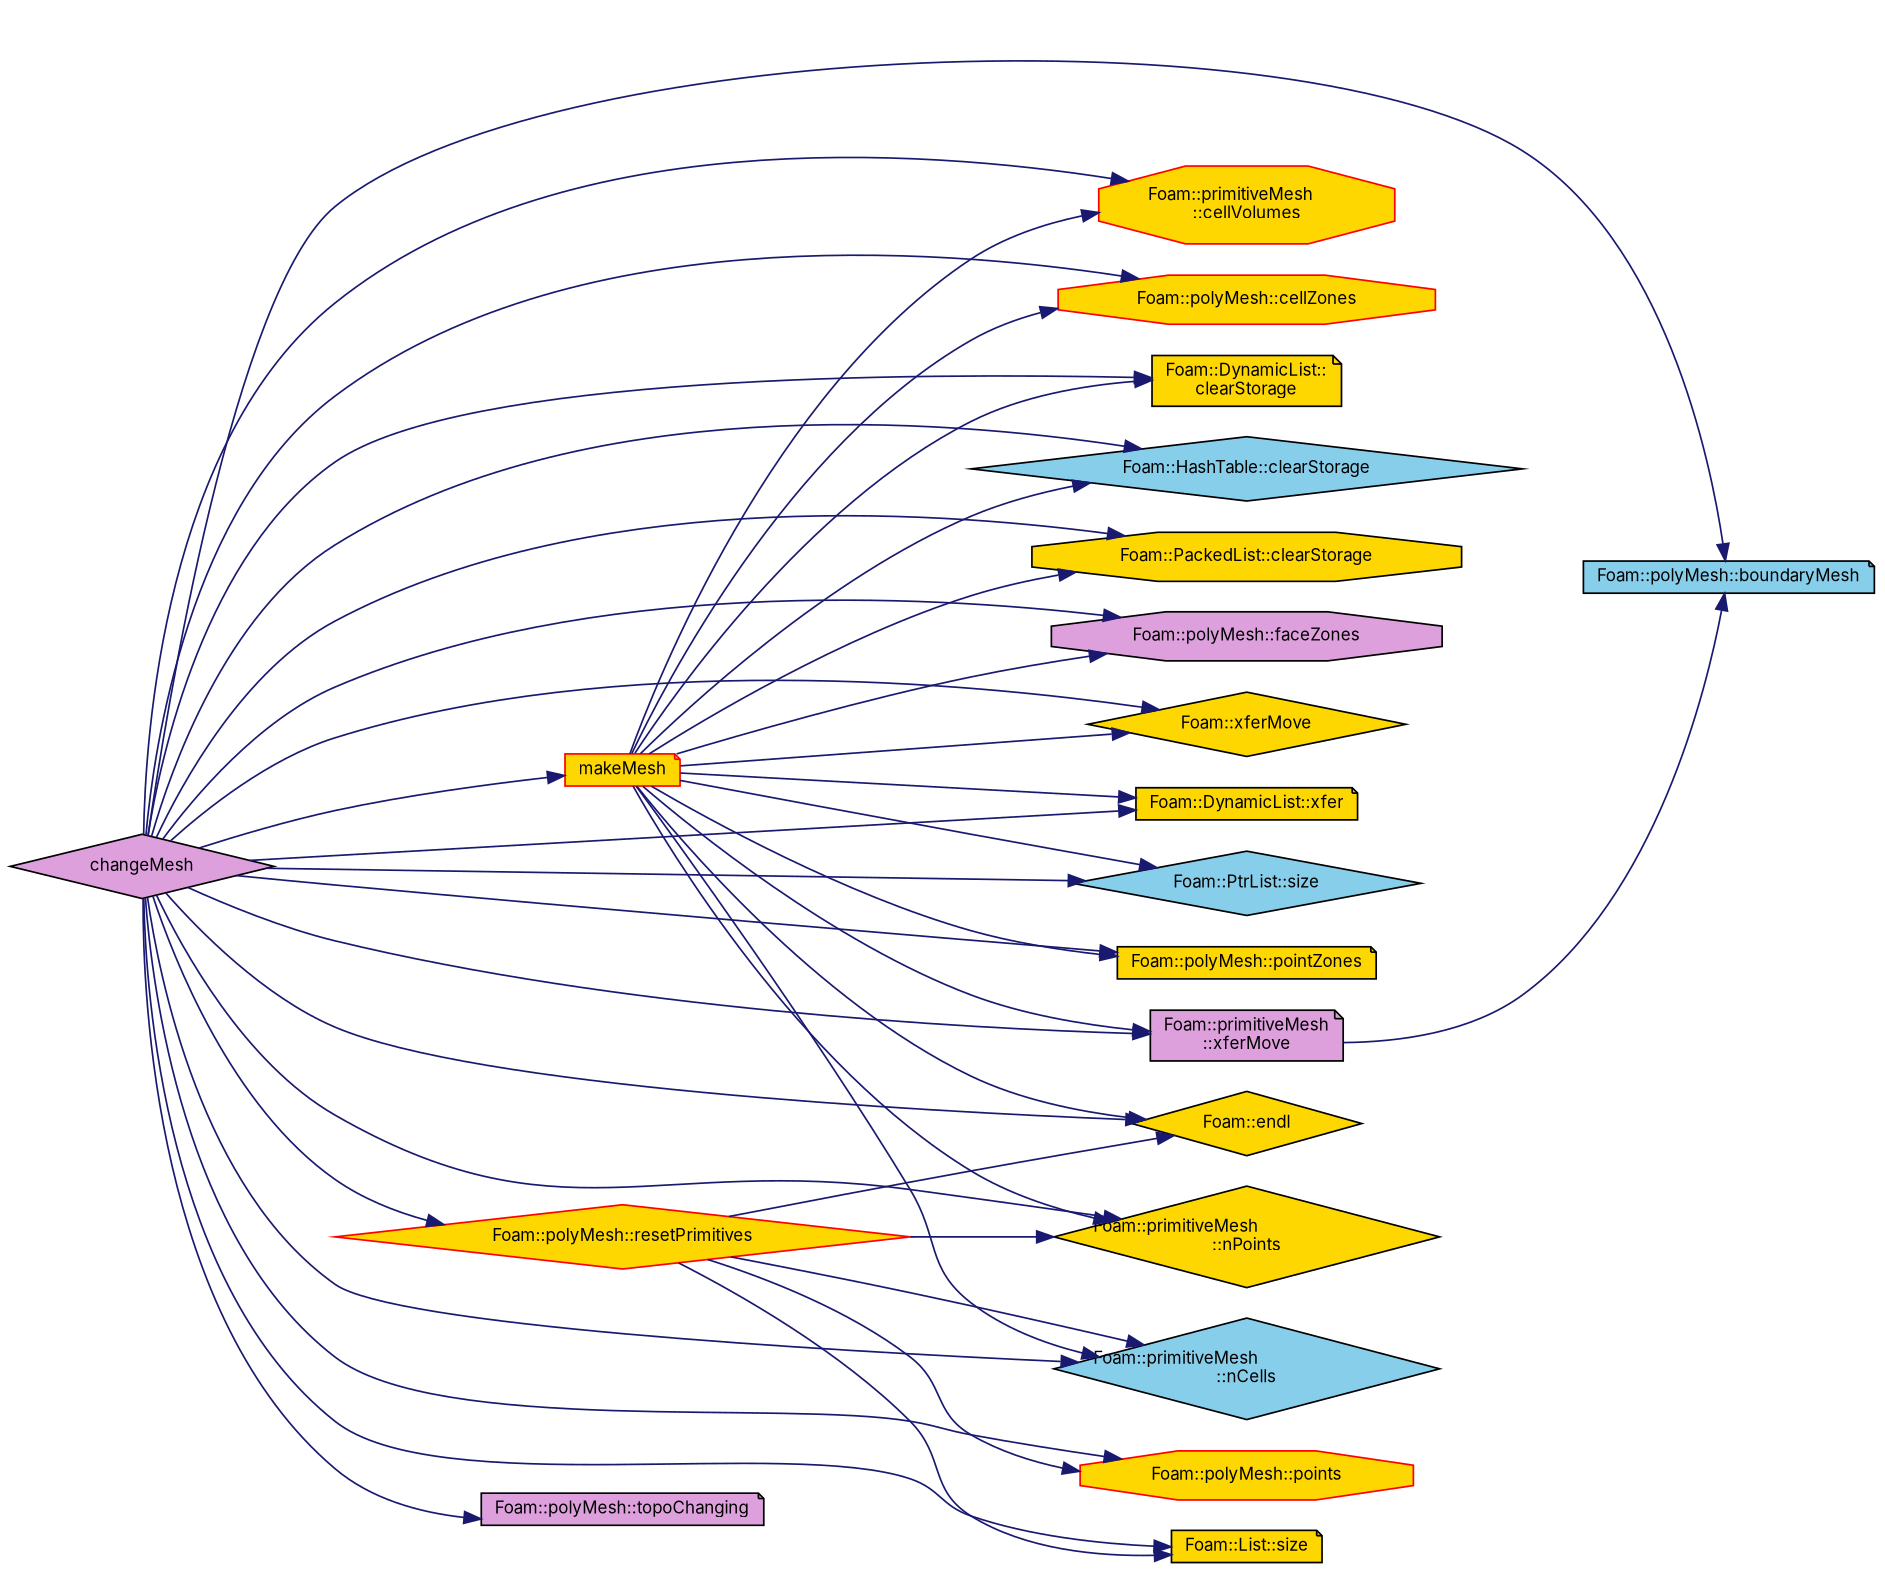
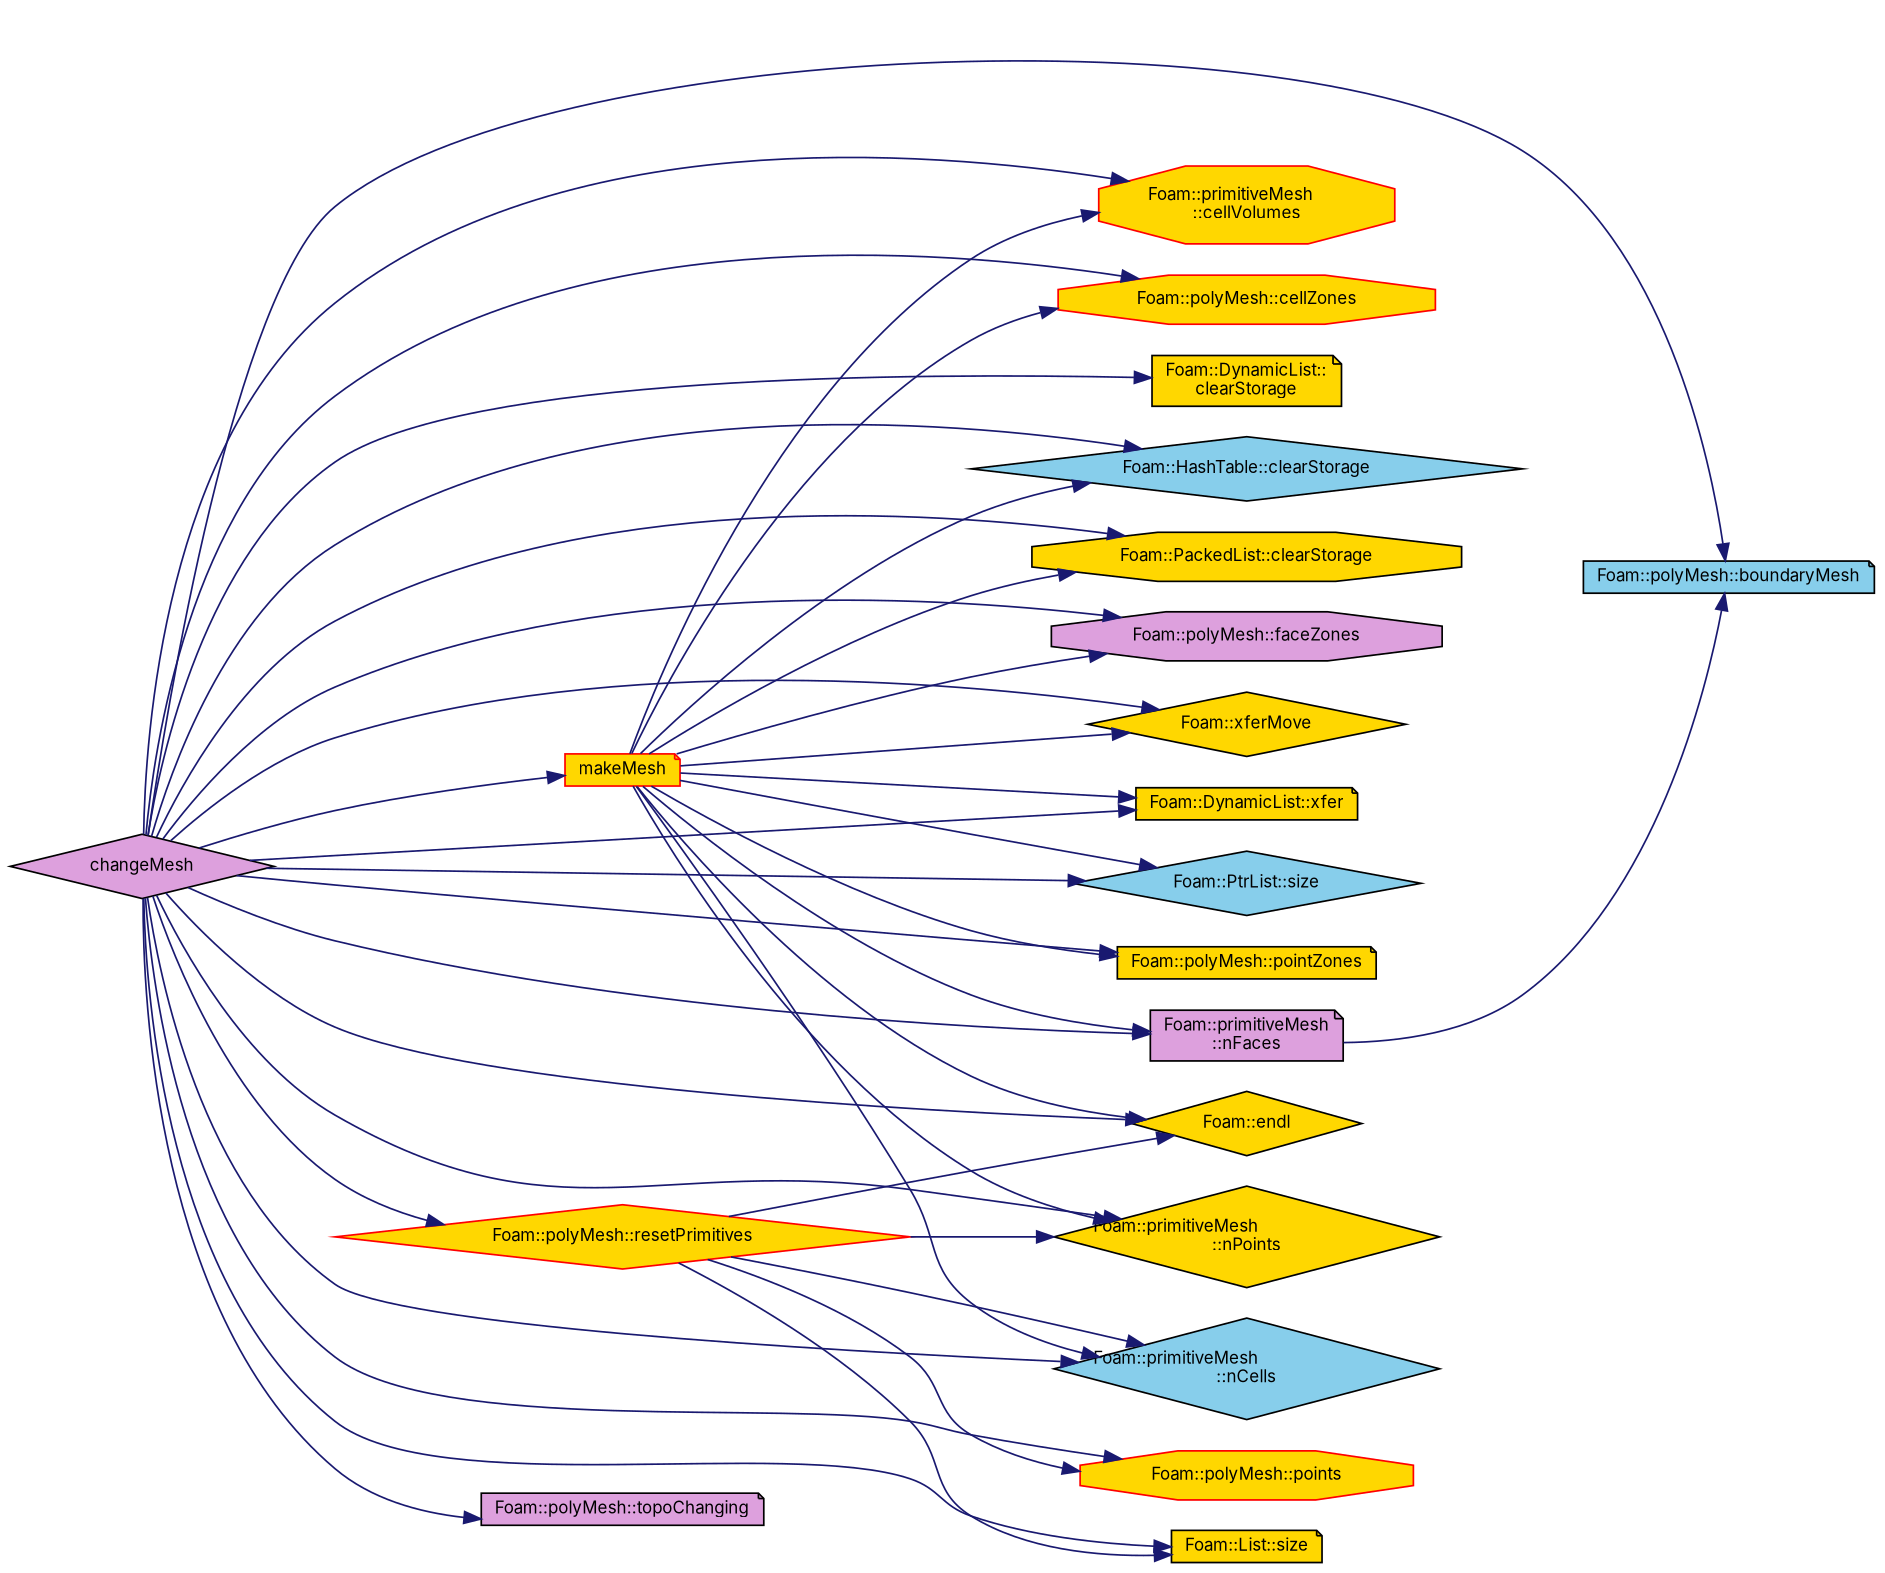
  digraph {
    fontname=Inter
    rankdir=LR
    node [color=black fillcolor=gold fontname=Inter fontsize=10 shape=diamond style=filled]
    edge [color=midnightblue fontname=Inter fontsize=10 labelfontname=FreeSans labelfontsize=10 style=solid]
    n1 [fillcolor=plum fontcolor=black height=0.2 label=changeMesh width=0.4]
    n2 [fillcolor=skyblue height=0.2 label="Foam::polyMesh::boundaryMesh" shape=note width=0.4]
    n3 [color=red height=0.2 label="Foam::primitiveMesh\l::cellVolumes" shape=octagon width=0.4]
    n4 [color=red height=0.2 label="Foam::polyMesh::cellZones" shape=octagon width=0.4]
    n5 [height=0.2 label="Foam::DynamicList::\lclearStorage" shape=note width=0.4]
    n6 [fillcolor=skyblue height=0.2 label="Foam::HashTable::clearStorage" width=0.4]
    n7 [height=0.2 label="Foam::PackedList::clearStorage" shape=octagon width=0.4]
    n8 [height=0.2 label="Foam::endl" width=0.4]
    n9 [fillcolor=plum height=0.2 label="Foam::polyMesh::faceZones" shape=octagon width=0.4]
    n10 [color=red height=0.2 label=makeMesh shape=note width=0.4]
    n11 [height=0.2 label="Foam::primitiveMesh\l::nPoints" width=0.4]
-   n12 [fillcolor=plum height=0.2 label="Foam::primitiveMesh\l::xferMove" shape=note width=0.4]
+   n12 [fillcolor=plum height=0.2 label="Foam::primitiveMesh\l::nFaces" shape=note width=0.4]
    n13 [fillcolor=skyblue height=0.2 label="Foam::primitiveMesh\l::nCells" width=0.4]
    n14 [height=0.2 label="Foam::xferMove" width=0.4]
    n15 [height=0.2 label="Foam::DynamicList::xfer" shape=note width=0.4]
    n16 [fillcolor=skyblue height=0.2 label="Foam::PtrList::size" width=0.4]
    n17 [height=0.2 label="Foam::polyMesh::pointZones" shape=note width=0.4]
    n18 [color=red height=0.2 label="Foam::polyMesh::points" shape=octagon width=0.4]
    n19 [color=red height=0.2 label="Foam::polyMesh::resetPrimitives" width=0.4]
    n20 [height=0.2 label="Foam::List::size" shape=note width=0.4]
    n21 [fillcolor=plum height=0.2 label="Foam::polyMesh::topoChanging" shape=note width=0.4]
    n1 -> n2
    n1 -> n3
    n1 -> n4
    n1 -> n5
    n1 -> n6
    n1 -> n7
    n1 -> n8
    n1 -> n9
    n1 -> n10
    n1 -> n11
    n1 -> n12
    n1 -> n13
    n1 -> n14
    n1 -> n15
    n1 -> n16
    n1 -> n17
    n1 -> n18
    n1 -> n19
    n1 -> n20
    n1 -> n21
    n10 -> n3
    n10 -> n4
-   n10 -> n5
    n10 -> n6
    n10 -> n7
    n10 -> n8
    n10 -> n9
    n10 -> n11
    n10 -> n12
    n10 -> n13
    n10 -> n14
    n10 -> n15
    n10 -> n16
    n10 -> n17
    n12 -> n2
    n19 -> n8
    n19 -> n11
    n19 -> n13
    n19 -> n18
    n19 -> n20
  }
